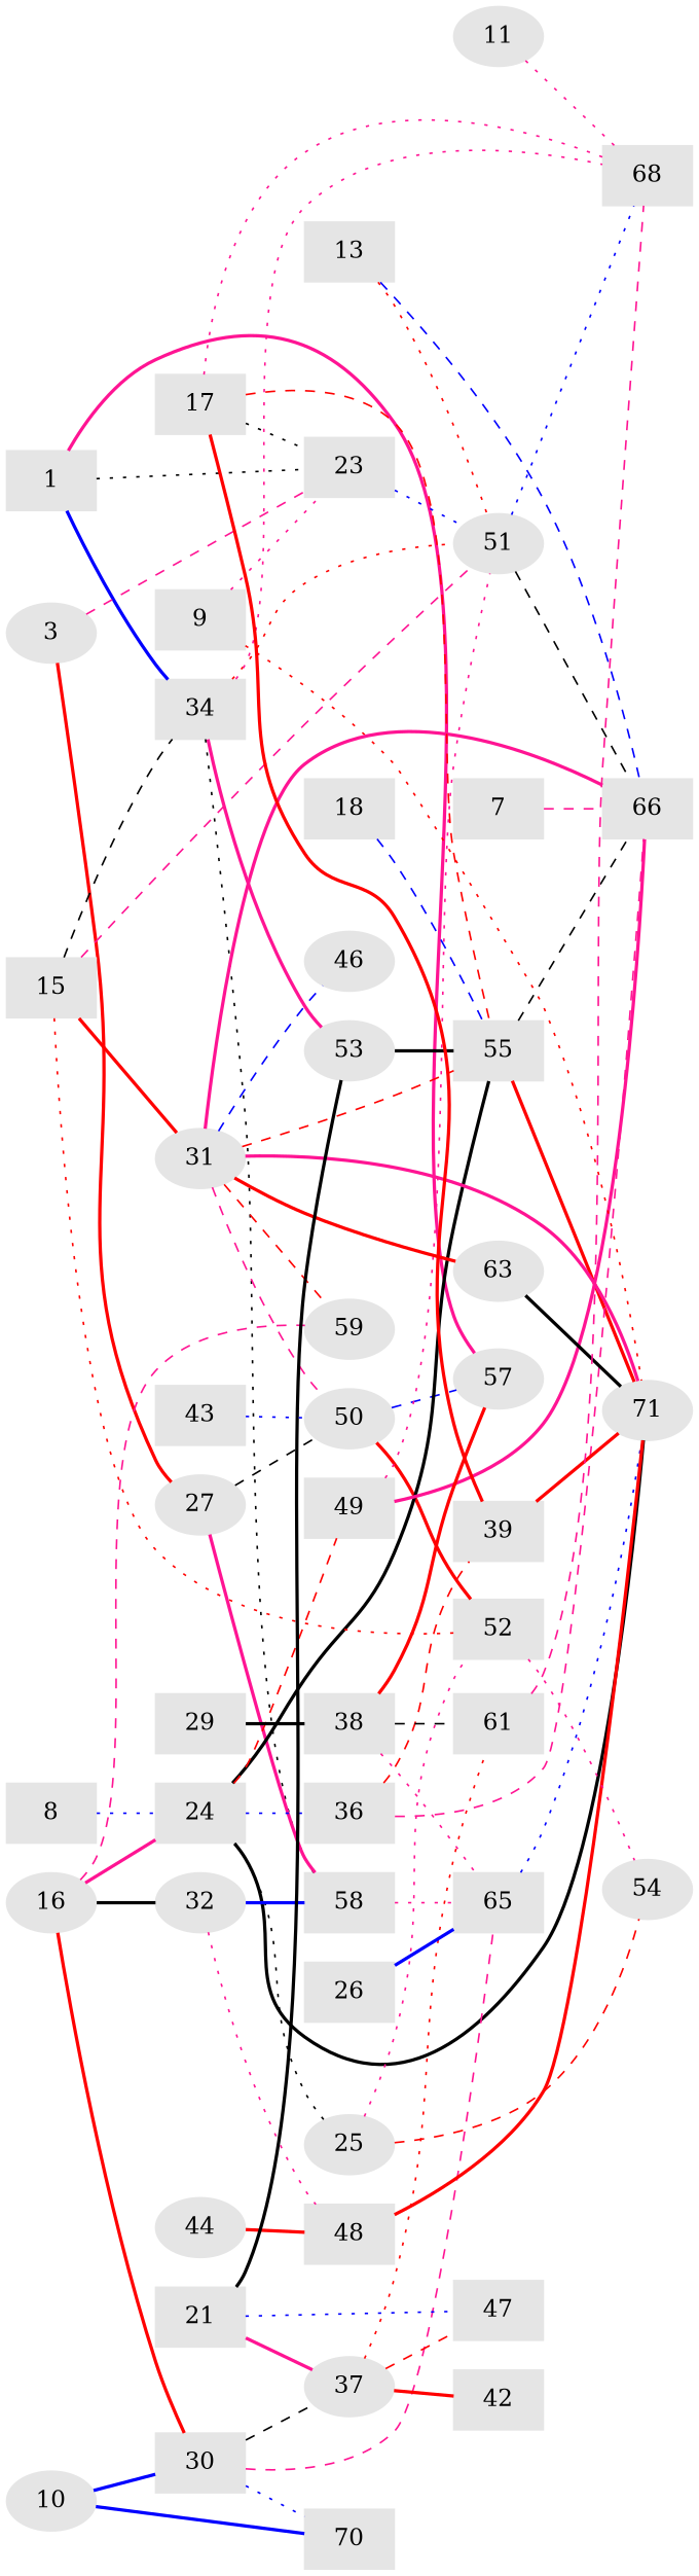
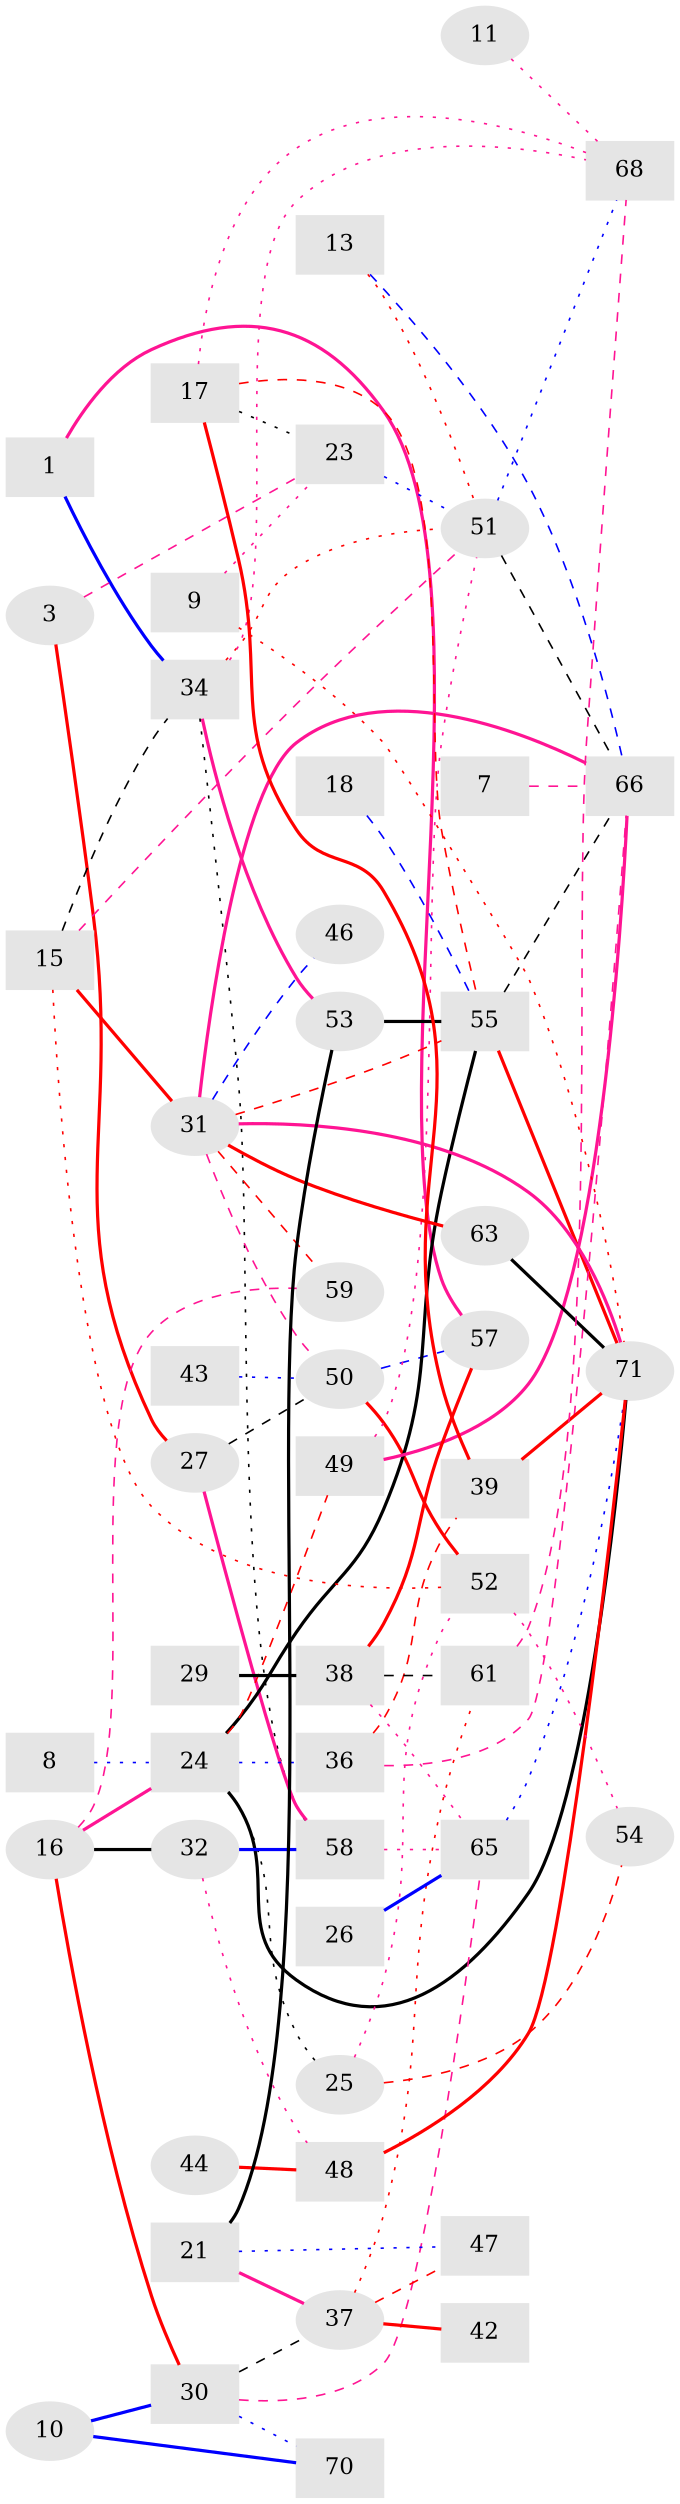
  graph {
    rankdir=LR
    node [color=gray90 shape=box style=filled]
    edge [color=deeppink style=bold weight=1.0]
    1
    23
    34
    57 [shape=ellipse]
    51 [shape=ellipse]
    68
    53 [shape=ellipse]
    58
    3 [shape=ellipse]
    27 [shape=ellipse]
    50 [shape=ellipse]
    7
    66
    8
    24
    71 [shape=ellipse]
    55
    25 [shape=ellipse]
    36
    49
    9
    10 [shape=ellipse]
    30
    70
    37 [shape=ellipse]
    65
    11 [shape=ellipse]
    13
    n29 [label=44 shape=ellipse]
    48
    15
    31 [shape=ellipse]
    52
    59 [shape=ellipse]
    46 [shape=ellipse]
    63 [shape=ellipse]
    54 [shape=ellipse]
    16 [shape=ellipse]
    32 [shape=ellipse]
    17
    39
    18
    21
    47
    42
    61
    26
    29
    38
    43
-   1 -- 23 [color=black style=dotted]
    1 -- 34 [color=blue]
    1 -- 57
    23 -- 51 [color=blue style=dotted]
    34 -- 51 [color=red style=dotted]
    34 -- 68 [style=dotted]
    34 -- 53
    34 -- 58 [color=black style=dotted]
    51 -- 68 [color=blue style=dotted]
    51 -- 66 [color=black style=dashed]
    53 -- 55 [color=black]
    58 -- 65 [style=dotted]
    3 -- 23 [style=dashed]
    3 -- 27 [color=red]
    27 -- 58
    27 -- 50 [color=black style=dashed]
    50 -- 57 [color=blue style=dashed]
    50 -- 52 [color=red]
    7 -- 66 [style=dashed]
    8 -- 24 [color=blue style=dotted]
    24 -- 71 [color=black]
    24 -- 55 [color=black]
    24 -- 25 [color=black style=dotted]
    24 -- 36 [color=blue style=dotted]
    24 -- 49 [color=red style=dashed]
    55 -- 66 [color=black style=dashed]
    55 -- 71 [color=red]
    25 -- 52 [style=dotted]
    25 -- 54 [color=red style=dashed]
    36 -- 66 [style=dashed]
    36 -- 39 [color=red style=dashed]
    49 -- 51 [style=dotted]
    49 -- 66
    9 -- 23 [style=dotted]
    9 -- 71 [color=red style=dotted]
    10 -- 30 [color=blue]
    10 -- 70 [color=blue]
    30 -- 70 [color=blue style=dotted]
    30 -- 37 [color=black style=dashed]
    30 -- 65 [style=dashed]
    37 -- 47 [color=red style=dashed]
    37 -- 42 [color=red]
    37 -- 61 [color=red style=dotted]
    65 -- 71 [color=blue style=dotted]
    11 -- 68 [style=dotted]
    13 -- 51 [color=red style=dotted]
    13 -- 66 [color=blue style=dashed]
    n29 -- 48 [color=red]
    48 -- 71 [color=red]
    15 -- 34 [color=black style=dashed]
    15 -- 51 [style=dashed]
    15 -- 31 [color=red]
    15 -- 52 [color=red style=dotted]
    31 -- 50 [style=dashed]
    31 -- 66
    31 -- 71
    31 -- 55 [color=red style=dashed]
    31 -- 59 [color=red style=dashed]
    31 -- 46 [color=blue style=dashed]
    31 -- 63 [color=red]
    52 -- 54 [style=dotted]
    63 -- 71 [color=black]
    16 -- 24
    16 -- 30 [color=red]
    16 -- 59 [style=dashed]
    16 -- 32 [color=black]
    32 -- 58 [color=blue]
    32 -- 48 [style=dotted]
    17 -- 23 [color=black style=dotted]
    17 -- 68 [style=dotted]
    17 -- 55 [color=red style=dashed]
    17 -- 39 [color=red]
    39 -- 71 [color=red]
    18 -- 55 [color=blue style=dashed]
    21 -- 53 [color=black]
    21 -- 37
    21 -- 47 [color=blue style=dotted]
    61 -- 68 [style=dashed]
    26 -- 65 [color=blue]
    29 -- 38 [color=black]
    38 -- 57 [color=red]
    38 -- 65 [style=dotted]
    38 -- 61 [color=black style=dashed]
    43 -- 50 [color=blue style=dotted]
  }
